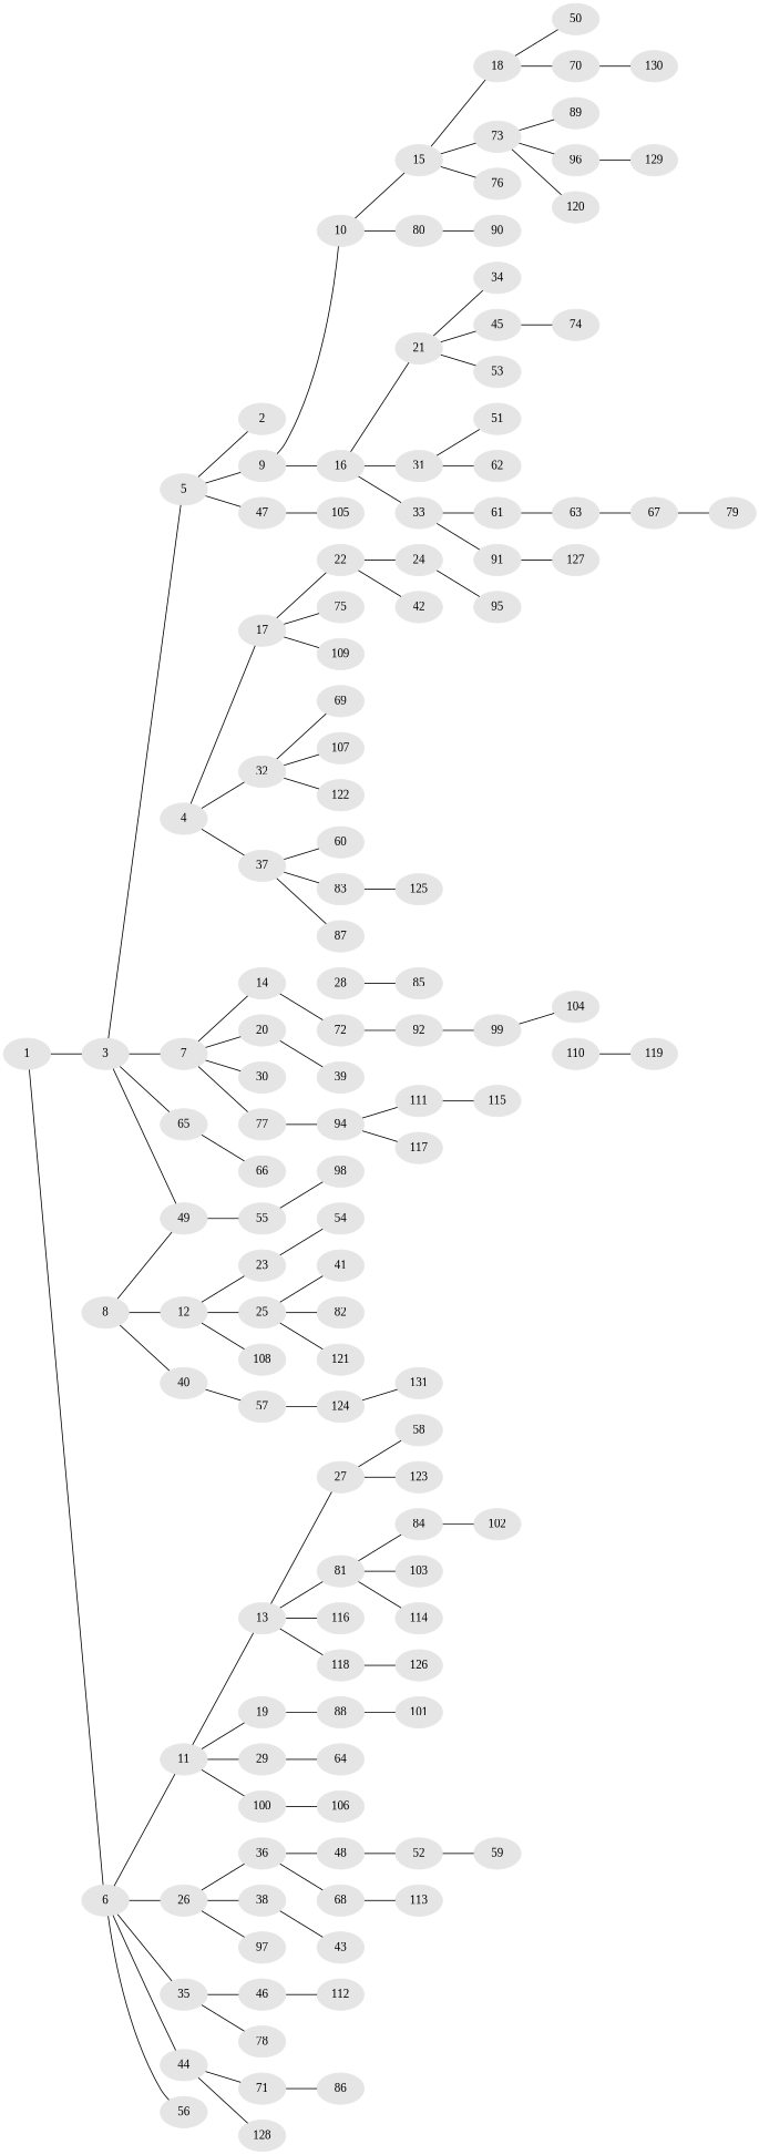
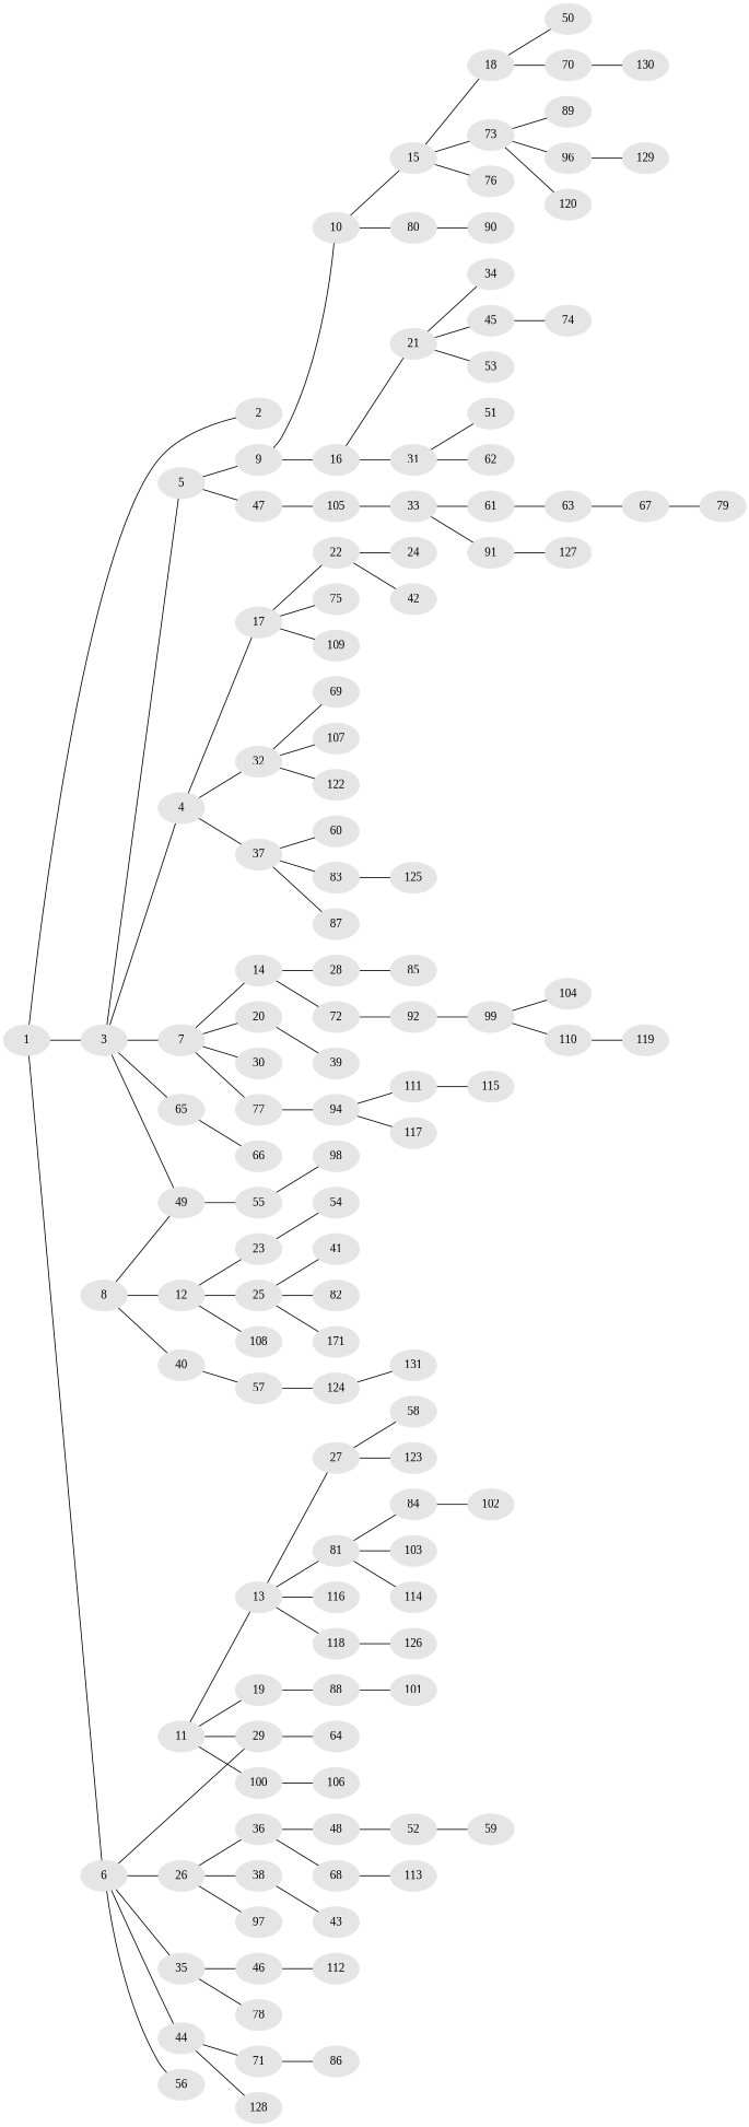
  graph {
    fontname="Liberation Serif"
    rankdir=LR
    node [color=gray90 fontname="Liberation Serif" style=filled]
    edge [fontname="Liberation Serif"]
    1
    2
    3
    6
    4
    5
    7
    65
    49
    11
    26
    35
    44
    56
    17
    32
    37
    9
    47
    14
    20
    30
    77
    8
    12
    40
    66
    22
    75
    109
    69
    107
    122
    60
    83
    87
    10
    16
    105
    13
    19
    29
    100
    36
    38
    97
    46
    78
    71
    128
    28
    72
    39
    94
    23
    25
    108
    57
    55
    15
    80
    21
    31
    33
    18
    73
    76
    90
    27
    81
    116
    118
    88
    64
    106
    54
    41
    82
-   121
+   121 [label=171]
    58
    123
    84
    103
    114
    126
    85
    92
    50
    70
    89
    96
    120
    34
    45
    53
    51
    62
    61
    91
    24
    42
    130
    101
    74
-   95
    48
    68
    43
    63
    127
    112
    52
    113
    125
    124
    86
    59
    98
    131
    67
    79
    99
    129
    111
    117
    102
    104
    110
    115
    119
-   5 -- 2
+   1 -- 2
    1 -- 3
    1 -- 6
+   3 -- 4
    3 -- 5
    3 -- 7
    3 -- 65
    3 -- 49
-   6 -- 11
+   6 -- 29
    6 -- 26
    6 -- 35
    6 -- 44
    6 -- 56
    4 -- 17
    4 -- 32
    4 -- 37
    5 -- 9
    5 -- 47
    7 -- 14
    7 -- 20
    7 -- 30
    7 -- 77
    65 -- 66
    49 -- 55
    11 -- 13
    11 -- 19
    11 -- 29
    11 -- 100
    26 -- 36
    26 -- 38
    26 -- 97
    35 -- 46
    35 -- 78
    44 -- 71
    44 -- 128
    17 -- 22
    17 -- 75
    17 -- 109
    32 -- 69
    32 -- 107
    32 -- 122
    37 -- 60
    37 -- 83
    37 -- 87
    9 -- 10
    9 -- 16
    47 -- 105
+   14 -- 28
    14 -- 72
    20 -- 39
    77 -- 94
    8 -- 49
    8 -- 12
    8 -- 40
    12 -- 23
    12 -- 25
    12 -- 108
    40 -- 57
    22 -- 24
    22 -- 42
    83 -- 125
    10 -- 15
    10 -- 80
    16 -- 21
    16 -- 31
-   16 -- 33
+   105 -- 33
    13 -- 27
    13 -- 81
    13 -- 116
    13 -- 118
    19 -- 88
    29 -- 64
    100 -- 106
    36 -- 48
    36 -- 68
    38 -- 43
    46 -- 112
    71 -- 86
    28 -- 85
    72 -- 92
    94 -- 111
    94 -- 117
    23 -- 54
    25 -- 41
    25 -- 82
    25 -- 121
    57 -- 124
    55 -- 98
    15 -- 18
    15 -- 73
    15 -- 76
    80 -- 90
    21 -- 34
    21 -- 45
    21 -- 53
    31 -- 51
    31 -- 62
    33 -- 61
    33 -- 91
    18 -- 50
    18 -- 70
    73 -- 89
    73 -- 96
    73 -- 120
    27 -- 58
    27 -- 123
    81 -- 84
    81 -- 103
    81 -- 114
    118 -- 126
    88 -- 101
    84 -- 102
    92 -- 99
    70 -- 130
    96 -- 129
    45 -- 74
    61 -- 63
    91 -- 127
-   24 -- 95
    48 -- 52
    68 -- 113
    63 -- 67
    52 -- 59
    124 -- 131
    67 -- 79
    99 -- 104
+   99 -- 110
    111 -- 115
    110 -- 119
  }
